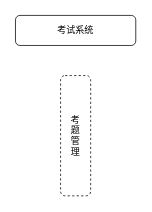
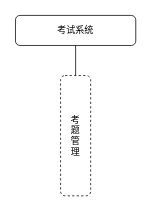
  <mxCell id="0" />
  <mxCell id="1" parent="0" />
  <mxCell id="2" value="考试系统" style="rounded=1;whiteSpace=wrap;html=1;" vertex="1" parent="1"><mxGeometry x="20" y="20" width="160" height="40" as="geometry" /></mxCell>
  <mxCell id="3" value="考&lt;div&gt;题&lt;/div&gt;&lt;div&gt;管&lt;/div&gt;&lt;div&gt;理&lt;/div&gt;" style="rounded=1;whiteSpace=wrap;html=1;dashed=1;" vertex="1" parent="1"><mxGeometry x="80" y="100" width="40" height="160" as="geometry" /></mxCell>
+ <mxCell id="4" value="" style="endArrow=none;html=1;rounded=0;exitX=0.5;exitY=0;exitDx=0;exitDy=0;entryX=0.5;entryY=1;entryDx=0;entryDy=0;" edge="1" parent="1" source="3" target="2"><mxGeometry width="50" height="50" relative="1" as="geometry"><mxPoint x="250" y="340" as="sourcePoint" /><mxPoint x="300" y="290" as="targetPoint" /></mxGeometry></mxCell>
